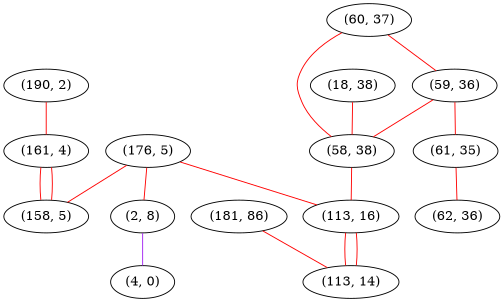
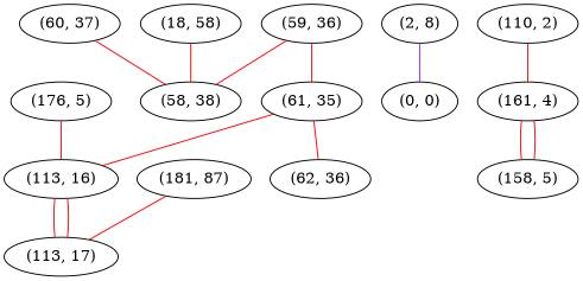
  graph {
    edge [color=red weight=1]
    n1 [label="(176, 5)"]
    "(2, 8)"
    "(158, 5)"
    "(113, 16)"
-   "(0, 0)" [label="(4, 0)"]
-   "(113, 17)" [label="(113, 14)"]
+   "(0, 0)"
+   "(113, 17)"
    "(60, 37)"
    "(59, 36)"
    "(58, 38)"
    "(61, 35)"
-   "(190, 2)"
+   "(190, 2)" [label="(110, 2)"]
    "(161, 4)"
-   "(181, 87)" [label="(181, 86)"]
-   "(18, 58)" [label="(18, 38)"]
+   "(181, 87)"
+   "(18, 58)"
    "(62, 36)"
-   n1 -- "(2, 8)"
-   n1 -- "(158, 5)"
    n1 -- "(113, 16)"
    "(2, 8)" -- "(0, 0)" [color=purple weight=4]
    "(113, 16)" -- "(113, 17)"
    "(113, 16)" -- "(113, 17)"
-   "(60, 37)" -- "(59, 36)"
    "(60, 37)" -- "(58, 38)"
    "(59, 36)" -- "(58, 38)"
    "(59, 36)" -- "(61, 35)"
-   "(58, 38)" -- "(113, 16)"
+   "(61, 35)" -- "(113, 16)"
    "(61, 35)" -- "(62, 36)"
    "(190, 2)" -- "(161, 4)"
    "(161, 4)" -- "(158, 5)"
    "(161, 4)" -- "(158, 5)"
    "(181, 87)" -- "(113, 17)"
    "(18, 58)" -- "(58, 38)"
  }
